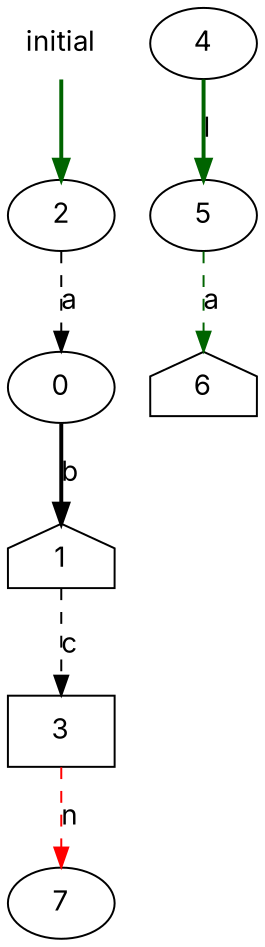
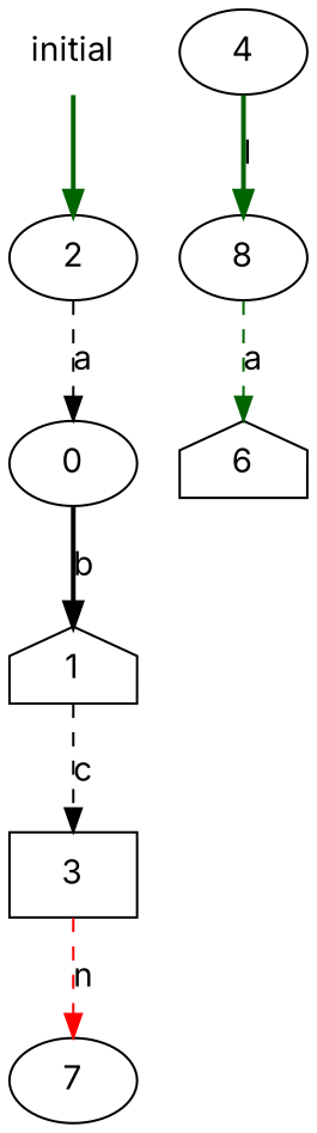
  digraph {
    fontname=Inter
    rankdir=TB
    node [fontname=Inter shape=ellipse]
    edge [color=black fontname=Inter style=dashed]
    1 [shape=house]
    0
    3 [shape=box]
    7
    2
    initial [shape=plaintext]
    4
-   5
+   5 [label=8]
    6 [shape=house]
    1 -> 3 [label=c]
    0 -> 1 [label=b style=bold]
    3 -> 7 [color=red label=n]
    2 -> 0 [label=a]
    initial -> 2 [color=darkgreen style=bold]
    4 -> 5 [color=darkgreen label=l style=bold]
    5 -> 6 [color=darkgreen label=a]
  }
